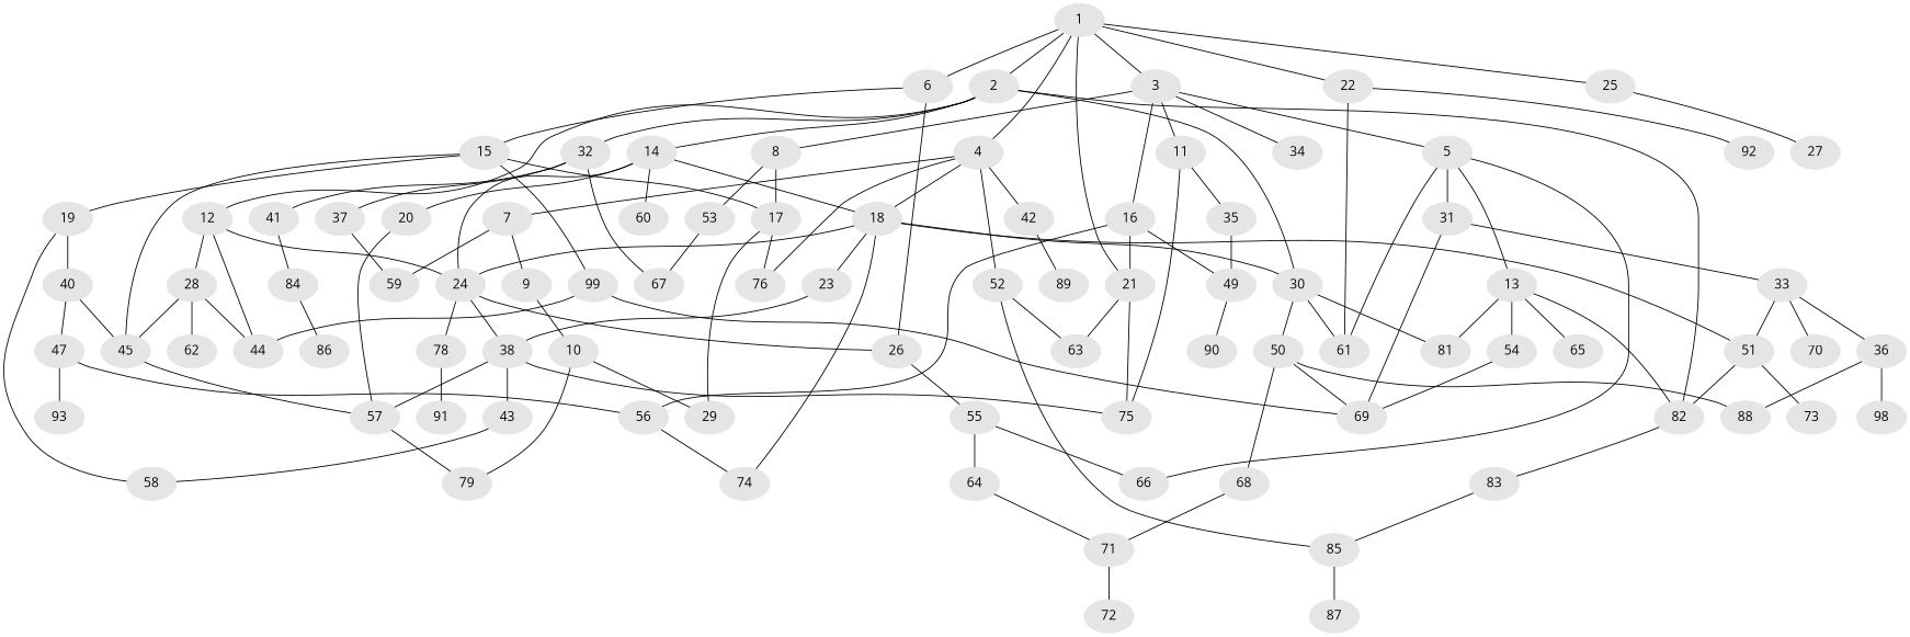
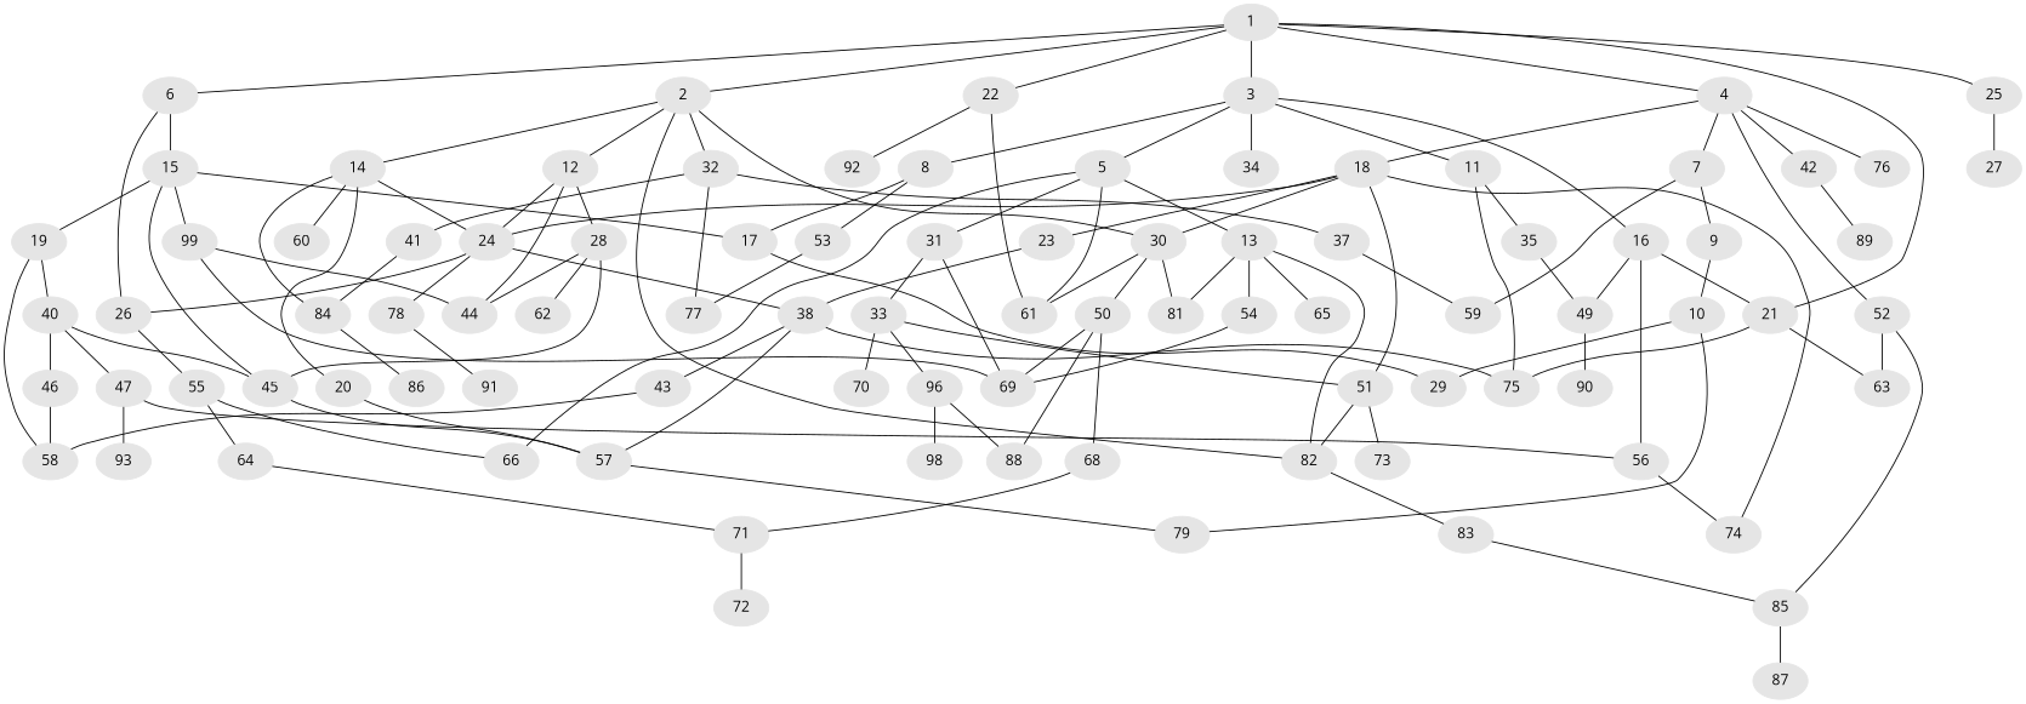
  graph {
    fontname="Open Sans"
    node [color=gray90 fontname="Open Sans" style=filled]
    edge [fontname="Open Sans"]
    1
    2
    3
    4
    6
    21
    22
    25
    12
    14
    30
    32
    82
    5
    8
    11
    16
    34
    7
    18
    42
    52
    76
    15
    26
    75
    63
    61
    92
    27
    24
    28
    44
    20
    60
    81
    50
    37
    41
-   77 [label=67]
+   77
    83
    13
    31
    66
    17
    53
    35
    49
    56
    9
    59
    23
    51
    74
    89
    85
    54
    65
    33
    69
    19
    n62 [label=99]
    45
    55
    10
    29
    79
    38
    78
    62
    57
    40
    58
    90
    73
+   46
    47
    43
    91
    64
    88
    68
-   36
+   36 [label=96]
    70
    84
    n86 [label=98]
    93
    86
    71
    87
    72
    1 -- 2
    1 -- 3
    1 -- 4
    1 -- 6
    1 -- 21
    1 -- 22
    1 -- 25
    2 -- 12
    2 -- 14
    2 -- 30
    2 -- 32
    2 -- 82
    3 -- 5
    3 -- 8
    3 -- 11
    3 -- 16
    3 -- 34
    4 -- 7
    4 -- 18
    4 -- 42
    4 -- 52
    4 -- 76
    6 -- 15
    6 -- 26
    21 -- 75
    21 -- 63
    22 -- 61
    22 -- 92
    25 -- 27
    12 -- 24
    12 -- 28
    12 -- 44
-   14 -- 18
+   14 -- 84
    14 -- 24
    14 -- 20
    14 -- 60
    30 -- 61
    30 -- 81
    30 -- 50
    32 -- 37
    32 -- 41
    32 -- 77
    82 -- 83
    5 -- 61
    5 -- 13
    5 -- 31
    5 -- 66
    8 -- 17
    8 -- 53
    11 -- 75
    11 -- 35
    16 -- 21
    16 -- 49
    16 -- 56
    7 -- 9
    7 -- 59
    18 -- 30
    18 -- 24
    18 -- 23
    18 -- 51
    18 -- 74
    42 -- 89
    52 -- 63
    52 -- 85
    15 -- 17
    15 -- 19
    15 -- n62
    15 -- 45
    26 -- 55
    24 -- 26
    24 -- 38
    24 -- 78
    28 -- 44
    28 -- 45
    28 -- 62
    20 -- 57
    50 -- 69
    50 -- 88
    50 -- 68
    37 -- 59
    41 -- 84
    83 -- 85
    13 -- 82
    13 -- 81
    13 -- 54
    13 -- 65
    31 -- 33
    31 -- 69
-   17 -- 76
    17 -- 29
    53 -- 77
    35 -- 49
    49 -- 90
    56 -- 74
    9 -- 10
    23 -- 38
    51 -- 82
    51 -- 73
    85 -- 87
    54 -- 69
    33 -- 51
    33 -- 36
    33 -- 70
    19 -- 40
    19 -- 58
    n62 -- 44
    n62 -- 69
    45 -- 57
    55 -- 66
    55 -- 64
    10 -- 29
    10 -- 79
    38 -- 75
    38 -- 57
    38 -- 43
    78 -- 91
    57 -- 79
    40 -- 45
+   40 -- 46
    40 -- 47
+   46 -- 58
    47 -- 56
    47 -- 93
    43 -- 58
    64 -- 71
    68 -- 71
    36 -- 88
    36 -- n86
    84 -- 86
    71 -- 72
  }
